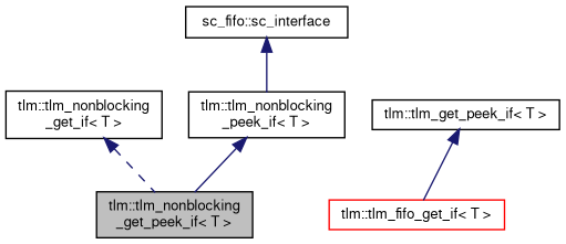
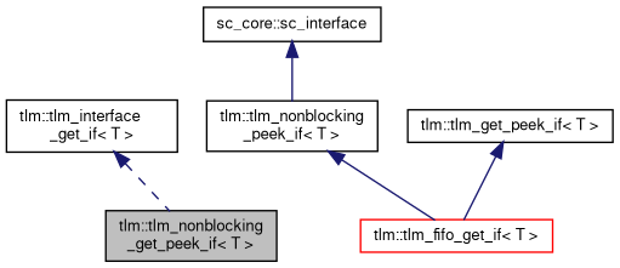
  digraph {
    node [color=black fillcolor=white fontname=FreeSans fontsize=10 shape=record style=filled]
    edge [color=midnightblue dir=back fontname=FreeSans fontsize=10 labelfontname=FreeSans labelfontsize=10 style=solid]
    n1 [fillcolor=grey75 fontcolor=black height=0.2 label="tlm::tlm_nonblocking\l_get_peek_if\< T \>" width=0.4]
    n2 [height=0.2 label="tlm::tlm_get_peek_if\< T \>" width=0.4]
    n3 [color=red height=0.2 label="tlm::tlm_fifo_get_if\< T \>" width=0.4]
-   n4 [height=0.2 label="tlm::tlm_nonblocking\l_get_if\< T \>" width=0.4]
-   n5 [height=0.2 label="sc_fifo::sc_interface" width=0.4]
+   n4 [height=0.2 label="tlm::tlm_interface\l_get_if\< T \>" width=0.4]
+   n5 [height=0.2 label="sc_core::sc_interface" width=0.4]
    n6 [height=0.2 label="tlm::tlm_nonblocking\l_peek_if\< T \>" width=0.4]
    n2 -> n3
    n4 -> n1 [style=dashed]
    n5 -> n6
-   n6 -> n1
+   n6 -> n3
  }
